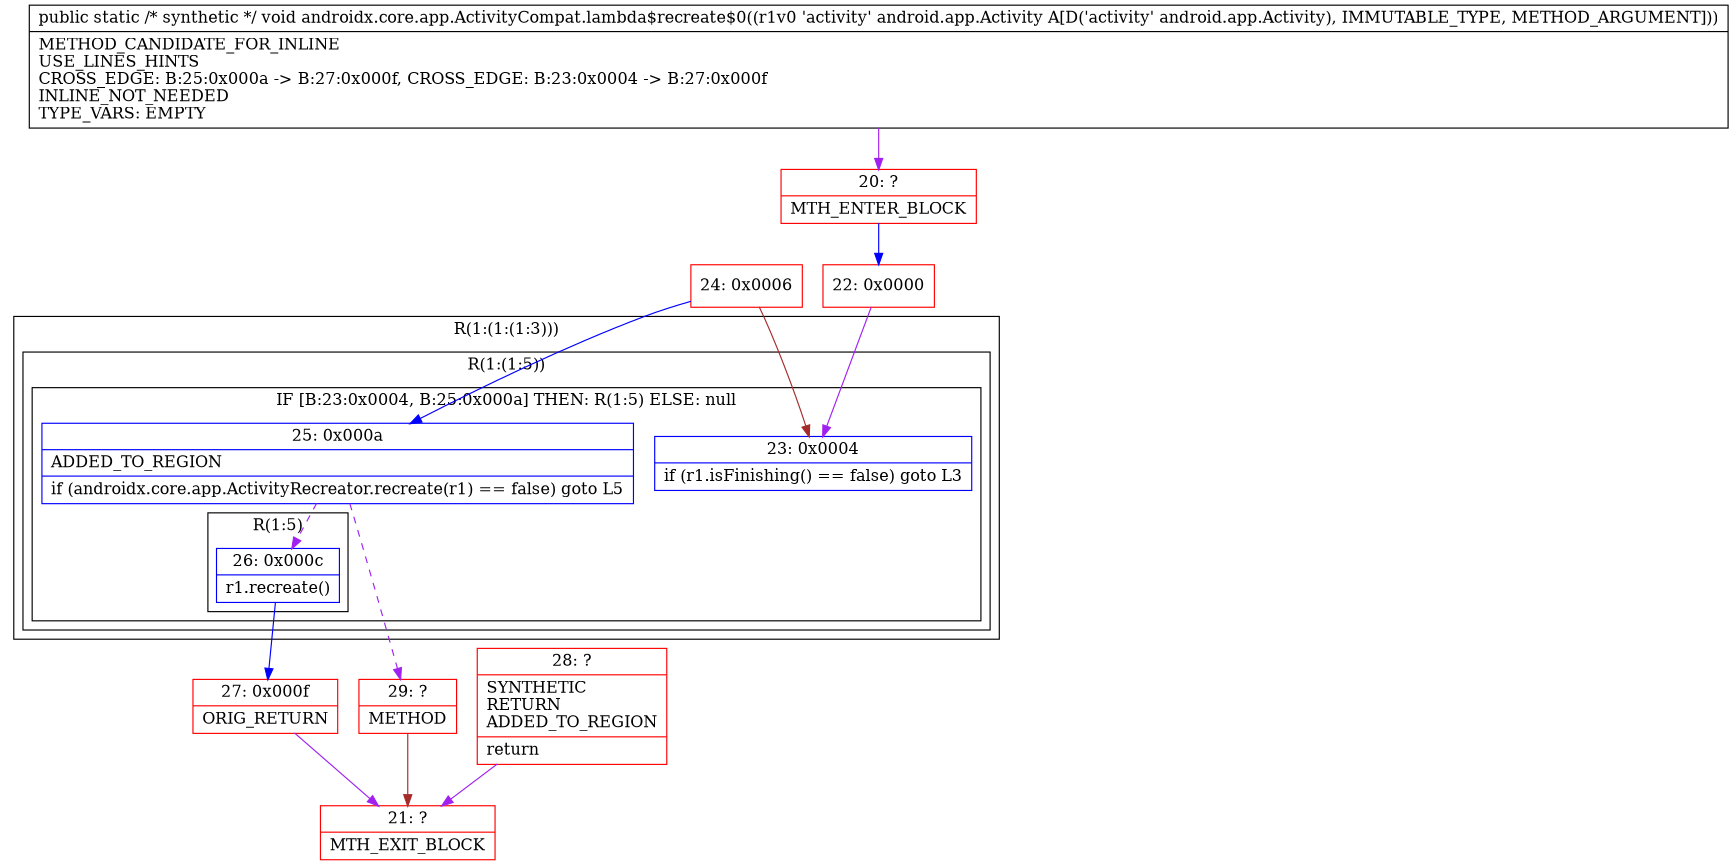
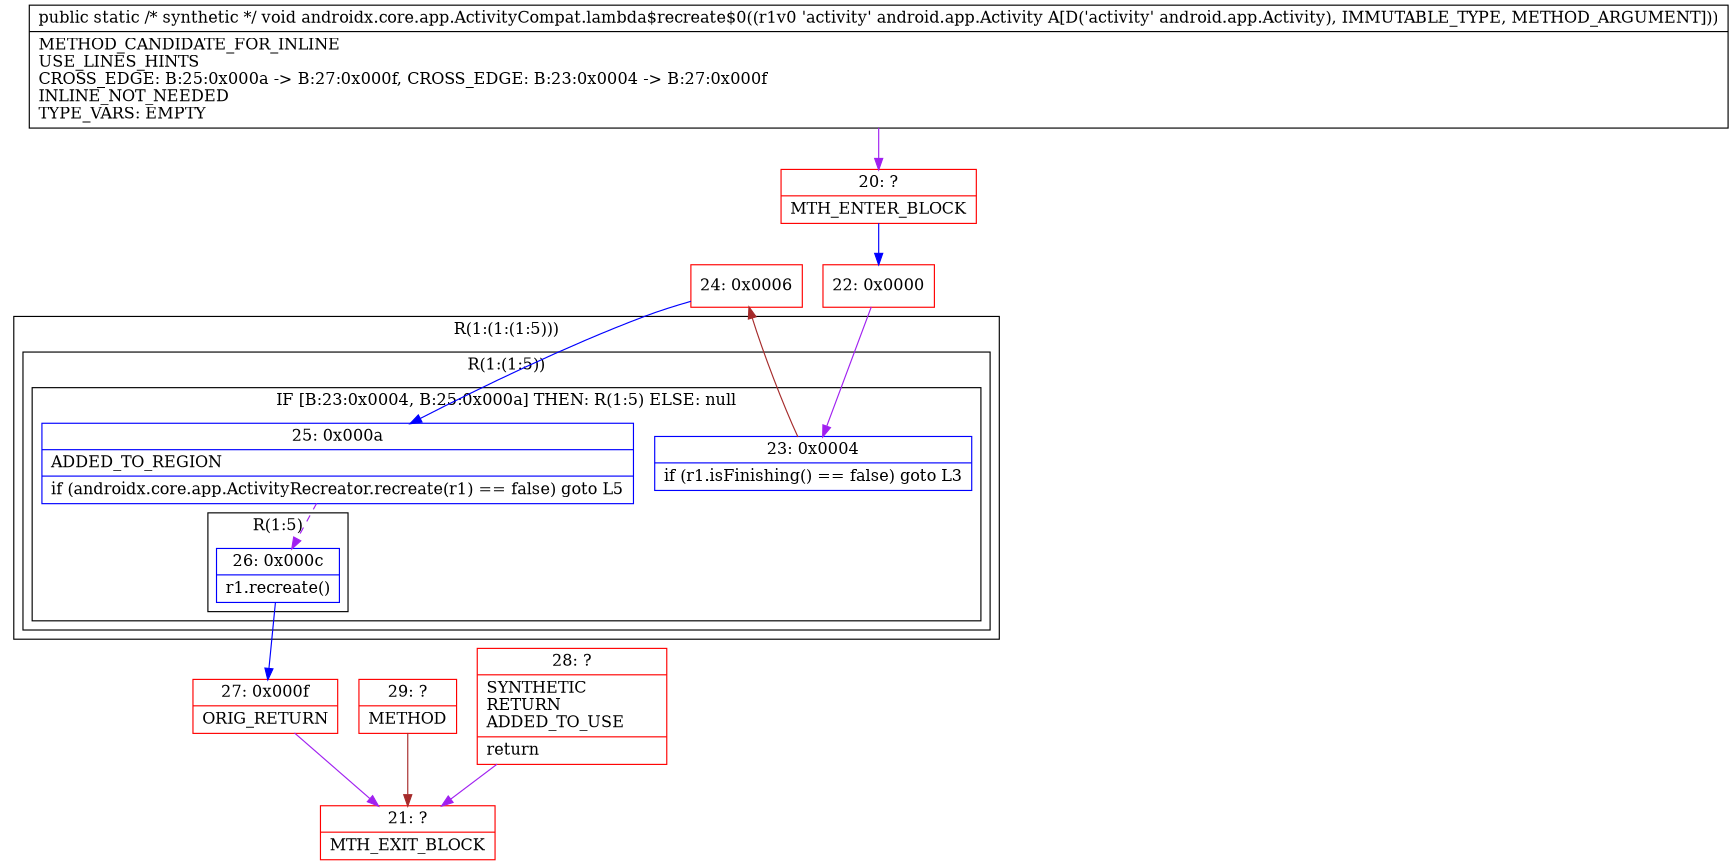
  digraph {
    node [color=red shape=record]
    edge [color=purple]
    n1 [color=blue label="{26\:\ 0x000c|r1.recreate()\l}"]
    n2 [color=blue label="{23\:\ 0x0004|if (r1.isFinishing() == false) goto L3\l}"]
    n3 [color=blue label="{25\:\ 0x000a|ADDED_TO_REGION\l|if (androidx.core.app.ActivityRecreator.recreate(r1) == false) goto L5\l}"]
    n4 [label="{27\:\ 0x000f|ORIG_RETURN\l}"]
    n5 [label="{24\:\ 0x0006}"]
    n6 [label="{29\:\ ?|METHOD\l}"]
-   n7 [label="{28\:\ ?|SYNTHETIC\lRETURN\lADDED_TO_REGION\l|return\l}"]
+   n7 [label="{28\:\ ?|SYNTHETIC\lRETURN\lADDED_TO_USE\l|return\l}"]
    n8 [label="{21\:\ ?|MTH_EXIT_BLOCK\l}"]
    n9 [label="{20\:\ ?|MTH_ENTER_BLOCK\l}"]
    n10 [label="{22\:\ 0x0000}"]
    n11 [label="{public static \/* synthetic *\/ void androidx.core.app.ActivityCompat.lambda$recreate$0((r1v0 'activity' android.app.Activity A[D('activity' android.app.Activity), IMMUTABLE_TYPE, METHOD_ARGUMENT]))  | METHOD_CANDIDATE_FOR_INLINE\lUSE_LINES_HINTS\lCROSS_EDGE: B:25:0x000a \-\> B:27:0x000f, CROSS_EDGE: B:23:0x0004 \-\> B:27:0x000f\lINLINE_NOT_NEEDED\lTYPE_VARS: EMPTY\l}" color=""]
    subgraph cluster_1 {
-     label="R(1:(1:(1:3)))"
+     label="R(1:(1:(1:5)))"
      subgraph cluster_2 {
        label="R(1:(1:5))"
        subgraph cluster_3 {
          label="IF [B:23:0x0004, B:25:0x000a] THEN: R(1:5) ELSE: null"
          n2
          n3
          subgraph cluster_4 {
            label="R(1:5)"
            n1
          }
        }
      }
    }
    n1 -> n4 [color=blue]
-   n5 -> n2 [color=brown]
+   n2 -> n5 [color=brown]
    n3 -> n1 [style=dashed]
-   n3 -> n6 [style=dashed]
    n4 -> n8
    n5 -> n3 [color=blue]
    n6 -> n8 [color=brown]
    n7 -> n8
    n9 -> n10 [color=blue]
    n10 -> n2
    n11 -> n9
  }
